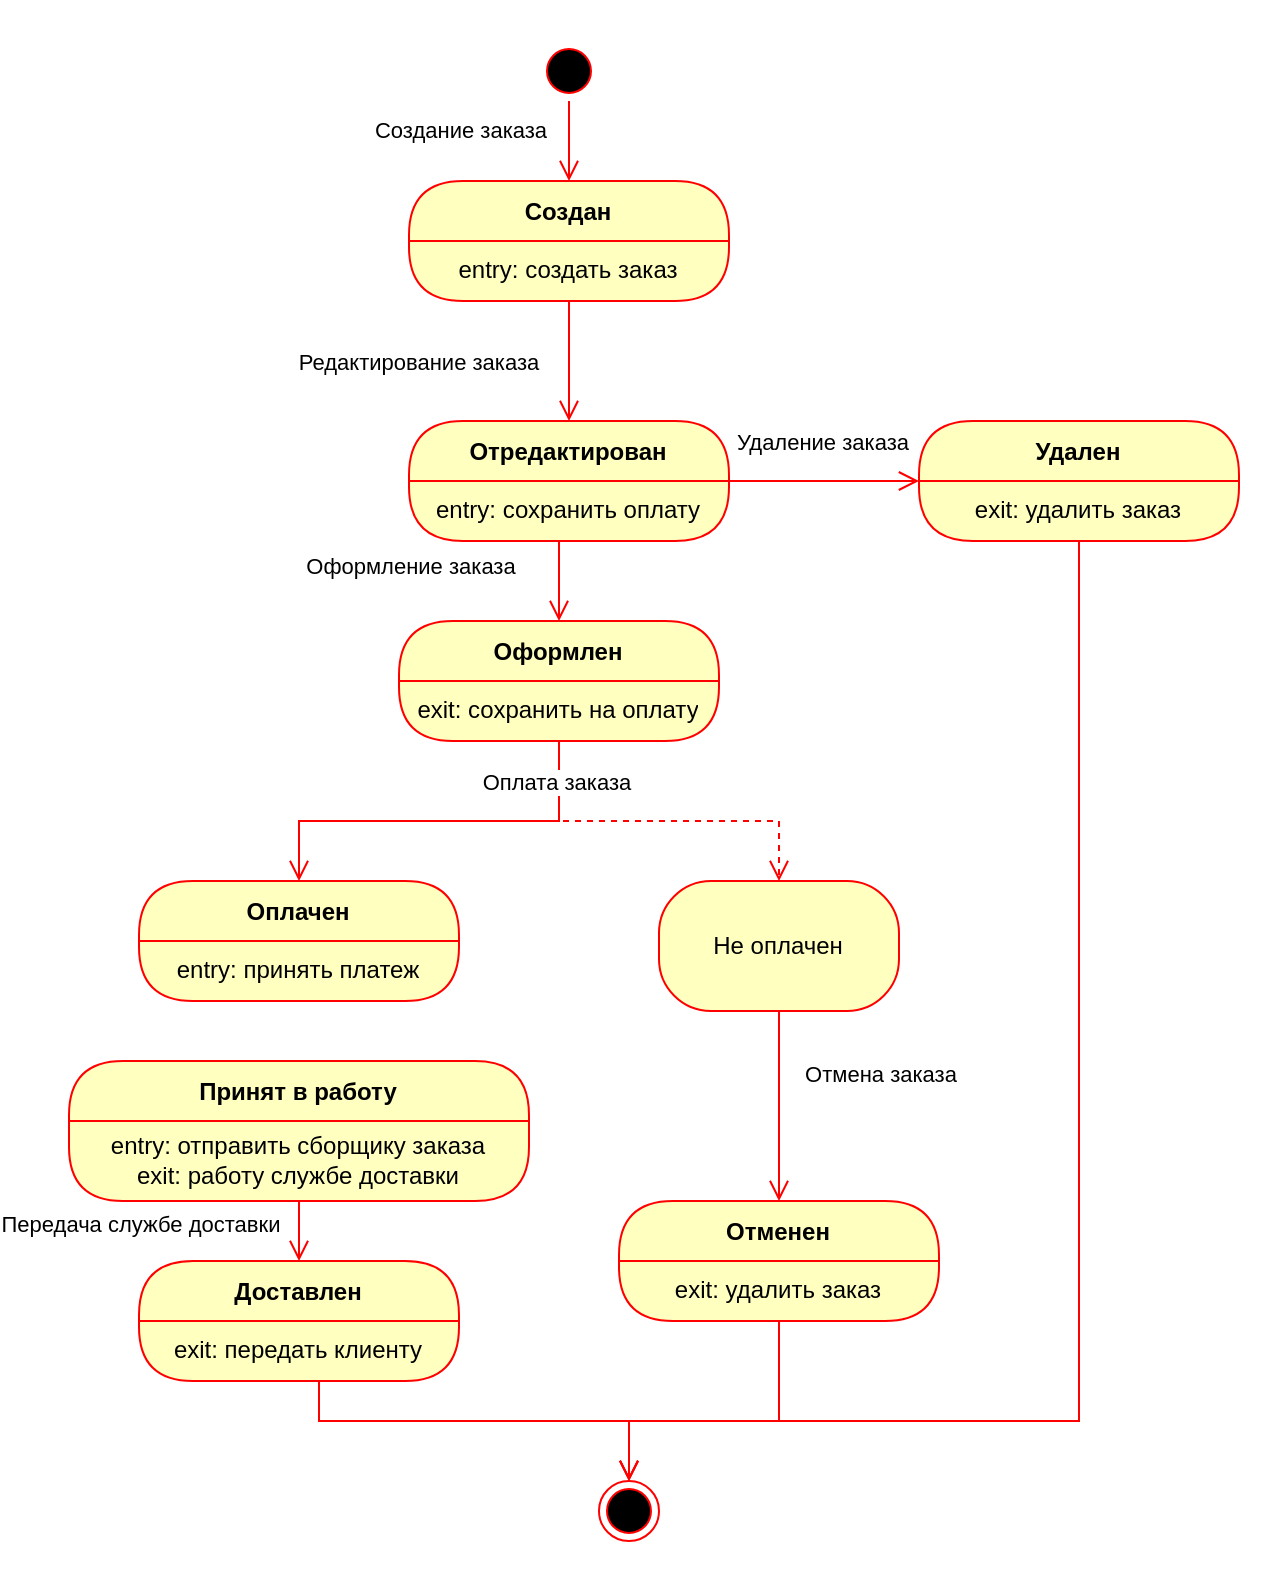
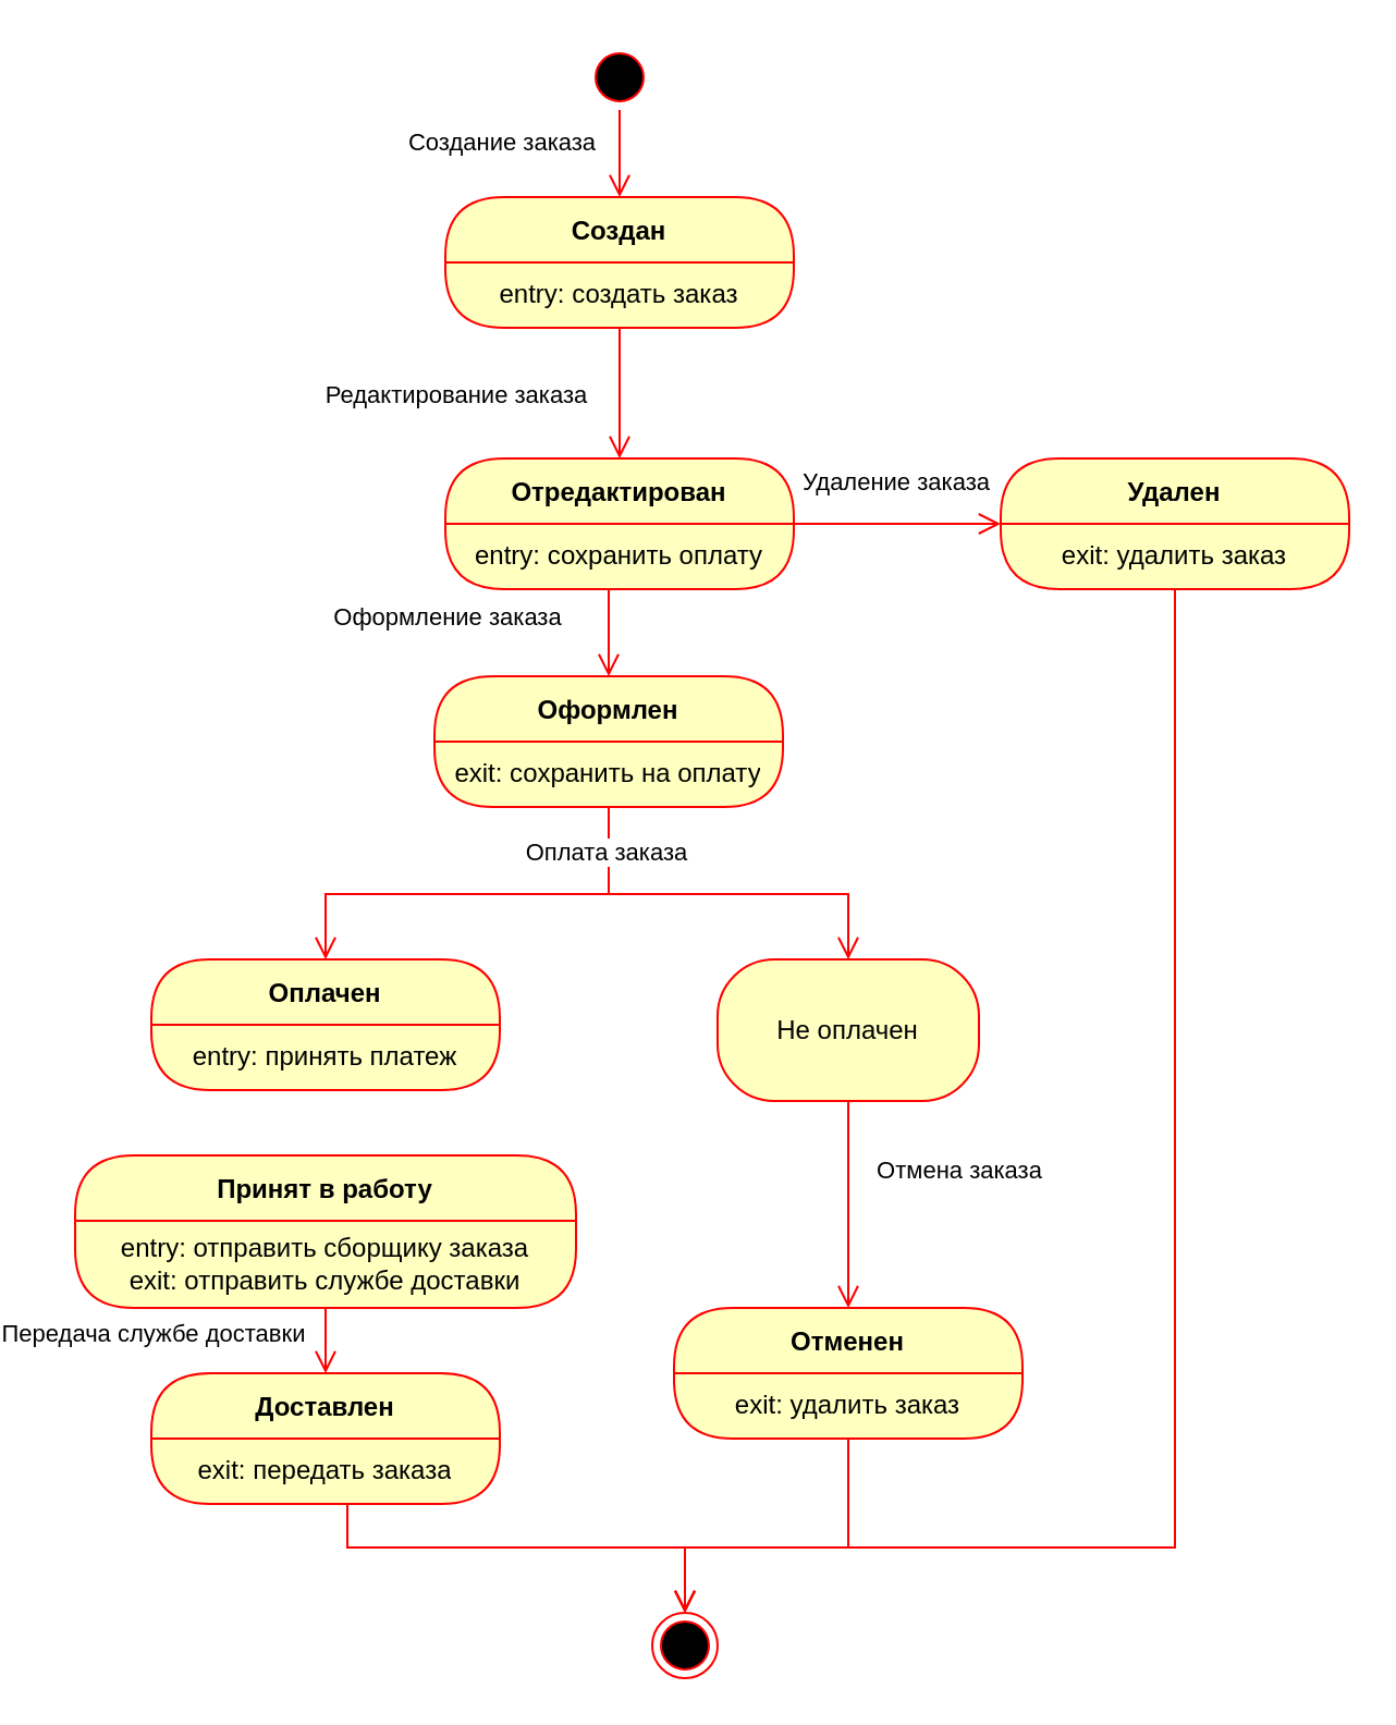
  <mxCell id="0" />
  <mxCell id="1" parent="0" />
  <mxCell id="2" value="" style="ellipse;html=1;shape=startState;fillColor=#000000;strokeColor=#ff0000;" vertex="1" parent="1"><mxGeometry x="255" y="20" width="30" height="30" as="geometry" /></mxCell>
  <mxCell id="3" value="" style="edgeStyle=orthogonalEdgeStyle;html=1;verticalAlign=bottom;endArrow=open;endSize=8;strokeColor=#ff0000;rounded=0;" edge="1" source="2" parent="1" target="6"><mxGeometry relative="1" as="geometry"><mxPoint x="270" y="180" as="targetPoint" /></mxGeometry></mxCell>
  <mxCell id="4" value="Создание заказа" style="edgeLabel;html=1;align=center;verticalAlign=middle;resizable=0;points=[];" vertex="1" connectable="0" parent="3"><mxGeometry x="-0.32" y="-2" relative="1" as="geometry"><mxPoint x="-53" as="offset" /></mxGeometry></mxCell>
  <mxCell id="5" value="" style="ellipse;html=1;shape=endState;fillColor=#000000;strokeColor=#ff0000;" vertex="1" parent="1"><mxGeometry x="285" y="740" width="30" height="30" as="geometry" /></mxCell>
  <mxCell id="6" value="Создан" style="swimlane;fontStyle=1;align=center;verticalAlign=middle;childLayout=stackLayout;horizontal=1;startSize=30;horizontalStack=0;resizeParent=0;resizeLast=1;container=0;fontColor=#000000;collapsible=0;rounded=1;arcSize=30;strokeColor=#ff0000;fillColor=#ffffc0;swimlaneFillColor=#ffffc0;dropTarget=0;" vertex="1" parent="1"><mxGeometry x="190" y="90" width="160" height="60" as="geometry" /></mxCell>
  <mxCell id="7" value="&lt;div&gt;entry: создать заказ&lt;/div&gt;" style="text;html=1;strokeColor=none;fillColor=none;align=center;verticalAlign=middle;spacingLeft=4;spacingRight=4;whiteSpace=wrap;overflow=hidden;rotatable=0;fontColor=#000000;" vertex="1" parent="6"><mxGeometry y="30" width="160" height="30" as="geometry" /></mxCell>
  <mxCell id="8" value="Редактирование заказа" style="edgeStyle=orthogonalEdgeStyle;html=1;verticalAlign=bottom;endArrow=open;endSize=8;strokeColor=#ff0000;rounded=0;entryX=0.5;entryY=0;entryDx=0;entryDy=0;" edge="1" source="6" parent="1" target="9"><mxGeometry x="0.333" y="-75" relative="1" as="geometry"><mxPoint x="270" y="210" as="targetPoint" /><mxPoint as="offset" /></mxGeometry></mxCell>
  <mxCell id="9" value="Отредактирован" style="swimlane;fontStyle=1;align=center;verticalAlign=middle;childLayout=stackLayout;horizontal=1;startSize=30;horizontalStack=0;resizeParent=0;resizeLast=1;container=0;fontColor=#000000;collapsible=0;rounded=1;arcSize=30;strokeColor=#ff0000;fillColor=#ffffc0;swimlaneFillColor=#ffffc0;dropTarget=0;" vertex="1" parent="1"><mxGeometry x="190" y="210" width="160" height="60" as="geometry" /></mxCell>
  <mxCell id="10" value="&lt;div&gt;entry: сохранить оплату&lt;/div&gt;" style="text;html=1;strokeColor=none;fillColor=none;align=center;verticalAlign=middle;spacingLeft=4;spacingRight=4;whiteSpace=wrap;overflow=hidden;rotatable=0;fontColor=#000000;" vertex="1" parent="9"><mxGeometry y="30" width="160" height="30" as="geometry" /></mxCell>
  <mxCell id="11" value="" style="edgeStyle=orthogonalEdgeStyle;html=1;verticalAlign=bottom;endArrow=open;endSize=8;strokeColor=#ff0000;rounded=0;entryX=0.5;entryY=0;entryDx=0;entryDy=0;" edge="1" parent="1" target="18"><mxGeometry relative="1" as="geometry"><mxPoint x="264" y="360" as="targetPoint" /><mxPoint x="269" y="270" as="sourcePoint" /><Array as="points"><mxPoint x="265" y="270" /></Array></mxGeometry></mxCell>
  <mxCell id="12" value="Оформление заказа" style="edgeLabel;html=1;align=center;verticalAlign=middle;resizable=0;points=[];" vertex="1" connectable="0" parent="11"><mxGeometry x="-0.28" y="2" relative="1" as="geometry"><mxPoint x="-77" as="offset" /></mxGeometry></mxCell>
  <mxCell id="13" value="Удален" style="swimlane;fontStyle=1;align=center;verticalAlign=middle;childLayout=stackLayout;horizontal=1;startSize=30;horizontalStack=0;resizeParent=0;resizeLast=1;container=0;fontColor=#000000;collapsible=0;rounded=1;arcSize=30;strokeColor=#ff0000;fillColor=#ffffc0;swimlaneFillColor=#ffffc0;dropTarget=0;" vertex="1" parent="1"><mxGeometry x="445" y="210" width="160" height="60" as="geometry" /></mxCell>
  <mxCell id="14" value="&lt;div&gt;&lt;span style=&quot;background-color: initial;&quot;&gt;exit: удалить заказ&lt;/span&gt;&lt;br&gt;&lt;/div&gt;" style="text;html=1;strokeColor=none;fillColor=none;align=center;verticalAlign=middle;spacingLeft=4;spacingRight=4;whiteSpace=wrap;overflow=hidden;rotatable=0;fontColor=#000000;" vertex="1" parent="13"><mxGeometry y="30" width="160" height="30" as="geometry" /></mxCell>
  <mxCell id="15" value="" style="edgeStyle=orthogonalEdgeStyle;html=1;verticalAlign=bottom;endArrow=open;endSize=8;strokeColor=#ff0000;rounded=0;entryX=0.5;entryY=0;entryDx=0;entryDy=0;" edge="1" source="13" parent="1" target="5"><mxGeometry relative="1" as="geometry"><mxPoint x="485" y="330" as="targetPoint" /><Array as="points"><mxPoint x="525" y="710" /><mxPoint x="300" y="710" /></Array></mxGeometry></mxCell>
  <mxCell id="16" value="" style="edgeStyle=orthogonalEdgeStyle;html=1;verticalAlign=bottom;endArrow=open;endSize=8;strokeColor=#ff0000;rounded=0;entryX=0;entryY=0;entryDx=0;entryDy=0;exitX=1;exitY=0;exitDx=0;exitDy=0;" edge="1" parent="1" source="10" target="14"><mxGeometry relative="1" as="geometry"><mxPoint x="495" y="340" as="targetPoint" /><mxPoint x="515" y="290" as="sourcePoint" /><Array as="points"><mxPoint x="415" y="240" /><mxPoint x="415" y="240" /></Array></mxGeometry></mxCell>
  <mxCell id="17" value="Удаление заказа" style="edgeLabel;html=1;align=center;verticalAlign=middle;resizable=0;points=[];" vertex="1" connectable="0" parent="16"><mxGeometry x="-0.027" y="-1" relative="1" as="geometry"><mxPoint y="-21" as="offset" /></mxGeometry></mxCell>
  <mxCell id="18" value="Оформлен" style="swimlane;fontStyle=1;align=center;verticalAlign=middle;childLayout=stackLayout;horizontal=1;startSize=30;horizontalStack=0;resizeParent=0;resizeLast=1;container=0;fontColor=#000000;collapsible=0;rounded=1;arcSize=30;strokeColor=#ff0000;fillColor=#ffffc0;swimlaneFillColor=#ffffc0;dropTarget=0;" vertex="1" parent="1"><mxGeometry x="185" y="310" width="160" height="60" as="geometry" /></mxCell>
  <mxCell id="19" value="&lt;div&gt;&lt;span style=&quot;background-color: initial;&quot;&gt;exit: сохранить на оплату&lt;/span&gt;&lt;br&gt;&lt;/div&gt;" style="text;html=1;strokeColor=none;fillColor=none;align=center;verticalAlign=middle;spacingLeft=4;spacingRight=4;whiteSpace=wrap;overflow=hidden;rotatable=0;fontColor=#000000;" vertex="1" parent="18"><mxGeometry y="30" width="160" height="30" as="geometry" /></mxCell>
  <mxCell id="20" value="Subtitle" style="text;html=1;strokeColor=none;fillColor=none;align=center;verticalAlign=middle;spacingLeft=4;spacingRight=4;whiteSpace=wrap;overflow=hidden;rotatable=0;fontColor=#000000;" vertex="1" parent="18"><mxGeometry y="60" width="160" as="geometry" /></mxCell>
- <mxCell id="21" value="" style="edgeStyle=orthogonalEdgeStyle;html=1;verticalAlign=bottom;endArrow=open;endSize=8;strokeColor=#ff0000;rounded=0;entryX=0.5;entryY=0;entryDx=0;entryDy=0;dashed=1;" edge="1" source="18" parent="1" target="28"><mxGeometry x="0.004" relative="1" as="geometry"><mxPoint x="295" y="450" as="targetPoint" /><Array as="points"><mxPoint x="265" y="410" /><mxPoint x="375" y="410" /><mxPoint x="375" y="440" /></Array><mxPoint as="offset" /></mxGeometry></mxCell>
+ <mxCell id="21" value="" style="edgeStyle=orthogonalEdgeStyle;html=1;verticalAlign=bottom;endArrow=open;endSize=8;strokeColor=#ff0000;rounded=0;entryX=0.5;entryY=0;entryDx=0;entryDy=0;" edge="1" source="18" parent="1" target="28"><mxGeometry x="0.004" relative="1" as="geometry"><mxPoint x="295" y="450" as="targetPoint" /><Array as="points"><mxPoint x="265" y="410" /><mxPoint x="375" y="410" /><mxPoint x="375" y="440" /></Array><mxPoint as="offset" /></mxGeometry></mxCell>
  <mxCell id="22" value="Отменен" style="swimlane;fontStyle=1;align=center;verticalAlign=middle;childLayout=stackLayout;horizontal=1;startSize=30;horizontalStack=0;resizeParent=0;resizeLast=1;container=0;fontColor=#000000;collapsible=0;rounded=1;arcSize=30;strokeColor=#ff0000;fillColor=#ffffc0;swimlaneFillColor=#ffffc0;dropTarget=0;" vertex="1" parent="1"><mxGeometry x="295" y="600" width="160" height="60" as="geometry" /></mxCell>
  <mxCell id="23" value="&lt;div&gt;&lt;span style=&quot;background-color: initial;&quot;&gt;exit: удалить заказ&lt;/span&gt;&lt;br&gt;&lt;/div&gt;" style="text;html=1;strokeColor=none;fillColor=none;align=center;verticalAlign=middle;spacingLeft=4;spacingRight=4;whiteSpace=wrap;overflow=hidden;rotatable=0;fontColor=#000000;" vertex="1" parent="22"><mxGeometry y="30" width="160" height="30" as="geometry" /></mxCell>
  <mxCell id="24" value="" style="edgeStyle=orthogonalEdgeStyle;html=1;verticalAlign=bottom;endArrow=open;endSize=8;strokeColor=#ff0000;rounded=0;entryX=0.5;entryY=0;entryDx=0;entryDy=0;exitX=0.5;exitY=1;exitDx=0;exitDy=0;" edge="1" source="23" parent="1" target="5"><mxGeometry relative="1" as="geometry"><mxPoint x="355" y="490" as="targetPoint" /><Array as="points"><mxPoint x="375" y="710" /><mxPoint x="300" y="710" /></Array></mxGeometry></mxCell>
  <mxCell id="25" value="Оплачен" style="swimlane;fontStyle=1;align=center;verticalAlign=middle;childLayout=stackLayout;horizontal=1;startSize=30;horizontalStack=0;resizeParent=0;resizeLast=1;container=0;fontColor=#000000;collapsible=0;rounded=1;arcSize=30;strokeColor=#ff0000;fillColor=#ffffc0;swimlaneFillColor=#ffffc0;dropTarget=0;" vertex="1" parent="1"><mxGeometry x="55" y="440" width="160" height="60" as="geometry" /></mxCell>
  <mxCell id="26" value="&lt;div&gt;entry: принять платеж&lt;/div&gt;" style="text;html=1;strokeColor=none;fillColor=none;align=center;verticalAlign=middle;spacingLeft=4;spacingRight=4;whiteSpace=wrap;overflow=hidden;rotatable=0;fontColor=#000000;" vertex="1" parent="25"><mxGeometry y="30" width="160" height="30" as="geometry" /></mxCell>
  <mxCell id="27" value="Subtitle" style="text;html=1;strokeColor=none;fillColor=none;align=center;verticalAlign=middle;spacingLeft=4;spacingRight=4;whiteSpace=wrap;overflow=hidden;rotatable=0;fontColor=#000000;" vertex="1" parent="25"><mxGeometry y="60" width="160" as="geometry" /></mxCell>
  <mxCell id="28" value="Не оплачен" style="rounded=1;whiteSpace=wrap;html=1;arcSize=40;fontColor=#000000;fillColor=#ffffc0;strokeColor=#ff0000;" vertex="1" parent="1"><mxGeometry x="315" y="440" width="120" height="65" as="geometry" /></mxCell>
  <mxCell id="29" value="" style="edgeStyle=orthogonalEdgeStyle;html=1;verticalAlign=bottom;endArrow=open;endSize=8;strokeColor=#ff0000;rounded=0;entryX=0.5;entryY=0;entryDx=0;entryDy=0;exitX=0.5;exitY=1;exitDx=0;exitDy=0;" edge="1" source="28" parent="1" target="22"><mxGeometry relative="1" as="geometry"><mxPoint x="115" y="640" as="targetPoint" /><Array as="points"><mxPoint x="375" y="540" /><mxPoint x="375" y="540" /></Array></mxGeometry></mxCell>
  <mxCell id="30" value="Отмена заказа" style="edgeLabel;html=1;align=center;verticalAlign=middle;resizable=0;points=[];" vertex="1" connectable="0" parent="29"><mxGeometry x="-0.664" y="1" relative="1" as="geometry"><mxPoint x="49" y="15" as="offset" /></mxGeometry></mxCell>
  <mxCell id="31" value="Принят в работу" style="swimlane;fontStyle=1;align=center;verticalAlign=middle;childLayout=stackLayout;horizontal=1;startSize=30;horizontalStack=0;resizeParent=0;resizeLast=1;container=0;fontColor=#000000;collapsible=0;rounded=1;arcSize=30;strokeColor=#ff0000;fillColor=#ffffc0;swimlaneFillColor=#ffffc0;dropTarget=0;" vertex="1" parent="1"><mxGeometry x="20" y="530" width="230" height="70" as="geometry" /></mxCell>
- <mxCell id="32" value="&lt;div&gt;entry: отправить сборщику заказа&lt;/div&gt;&lt;div&gt;exit: работу службе доставки&lt;/div&gt;" style="text;html=1;strokeColor=none;fillColor=none;align=center;verticalAlign=middle;spacingLeft=4;spacingRight=4;whiteSpace=wrap;overflow=hidden;rotatable=0;fontColor=#000000;" vertex="1" parent="31"><mxGeometry y="30" width="230" height="40" as="geometry" /></mxCell>
+ <mxCell id="32" value="&lt;div&gt;entry: отправить сборщику заказа&lt;/div&gt;&lt;div&gt;exit: отправить службе доставки&lt;/div&gt;" style="text;html=1;strokeColor=none;fillColor=none;align=center;verticalAlign=middle;spacingLeft=4;spacingRight=4;whiteSpace=wrap;overflow=hidden;rotatable=0;fontColor=#000000;" vertex="1" parent="31"><mxGeometry y="30" width="230" height="40" as="geometry" /></mxCell>
  <mxCell id="33" value="" style="edgeStyle=orthogonalEdgeStyle;html=1;verticalAlign=bottom;endArrow=open;endSize=8;strokeColor=#ff0000;rounded=0;" edge="1" source="31" parent="1" target="35"><mxGeometry relative="1" as="geometry"><mxPoint x="295" y="740" as="targetPoint" /></mxGeometry></mxCell>
  <mxCell id="34" value="Передача службе доставки" style="edgeLabel;html=1;align=center;verticalAlign=middle;resizable=0;points=[];" vertex="1" connectable="0" parent="33"><mxGeometry x="-0.238" y="-2" relative="1" as="geometry"><mxPoint x="-78" as="offset" /></mxGeometry></mxCell>
  <mxCell id="35" value="Доставлен" style="swimlane;fontStyle=1;align=center;verticalAlign=middle;childLayout=stackLayout;horizontal=1;startSize=30;horizontalStack=0;resizeParent=0;resizeLast=1;container=0;fontColor=#000000;collapsible=0;rounded=1;arcSize=30;strokeColor=#ff0000;fillColor=#ffffc0;swimlaneFillColor=#ffffc0;dropTarget=0;" vertex="1" parent="1"><mxGeometry x="55" y="630" width="160" height="60" as="geometry" /></mxCell>
- <mxCell id="36" value="&lt;div&gt;&lt;span style=&quot;background-color: initial;&quot;&gt;exit: передать клиенту&lt;/span&gt;&lt;br&gt;&lt;/div&gt;" style="text;html=1;strokeColor=none;fillColor=none;align=center;verticalAlign=middle;spacingLeft=4;spacingRight=4;whiteSpace=wrap;overflow=hidden;rotatable=0;fontColor=#000000;" vertex="1" parent="35"><mxGeometry y="30" width="160" height="30" as="geometry" /></mxCell>
+ <mxCell id="36" value="&lt;div&gt;&lt;span style=&quot;background-color: initial;&quot;&gt;exit: передать заказа&lt;/span&gt;&lt;br&gt;&lt;/div&gt;" style="text;html=1;strokeColor=none;fillColor=none;align=center;verticalAlign=middle;spacingLeft=4;spacingRight=4;whiteSpace=wrap;overflow=hidden;rotatable=0;fontColor=#000000;" vertex="1" parent="35"><mxGeometry y="30" width="160" height="30" as="geometry" /></mxCell>
  <mxCell id="37" value="" style="edgeStyle=orthogonalEdgeStyle;html=1;verticalAlign=bottom;endArrow=open;endSize=8;strokeColor=#ff0000;rounded=0;entryX=0.5;entryY=0;entryDx=0;entryDy=0;" edge="1" source="35" parent="1" target="5"><mxGeometry relative="1" as="geometry"><mxPoint x="495" y="860" as="targetPoint" /><Array as="points"><mxPoint x="145" y="710" /><mxPoint x="300" y="710" /></Array></mxGeometry></mxCell>
  <mxCell id="38" value="" style="edgeStyle=orthogonalEdgeStyle;html=1;verticalAlign=bottom;endArrow=open;endSize=8;strokeColor=#ff0000;rounded=0;entryX=0.5;entryY=0;entryDx=0;entryDy=0;exitX=0;exitY=0;exitDx=0;exitDy=0;" edge="1" parent="1" source="20" target="25"><mxGeometry relative="1" as="geometry"><mxPoint x="405" y="450" as="targetPoint" /><mxPoint x="275" y="380" as="sourcePoint" /><Array as="points"><mxPoint x="265" y="410" /><mxPoint x="135" y="410" /><mxPoint x="135" y="440" /></Array></mxGeometry></mxCell>
  <mxCell id="39" value="Оплата заказа" style="edgeLabel;html=1;align=center;verticalAlign=middle;resizable=0;points=[];" vertex="1" connectable="0" parent="38"><mxGeometry x="-0.582" y="2" relative="1" as="geometry"><mxPoint y="-22" as="offset" /></mxGeometry></mxCell>
